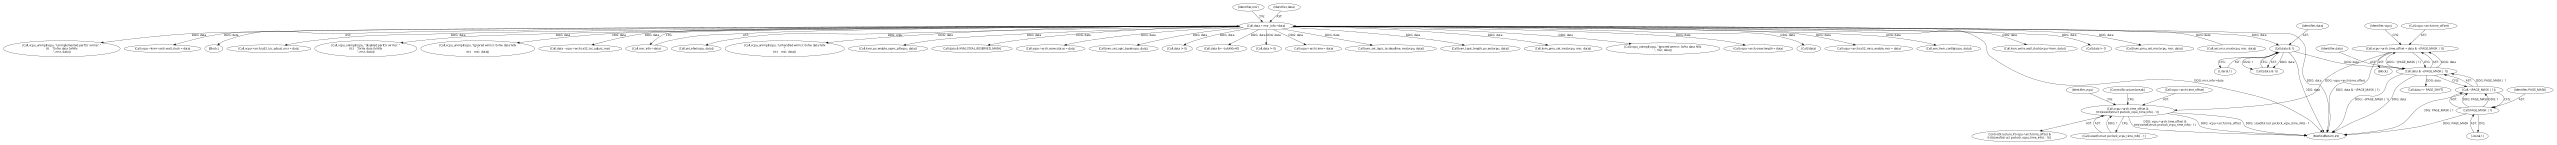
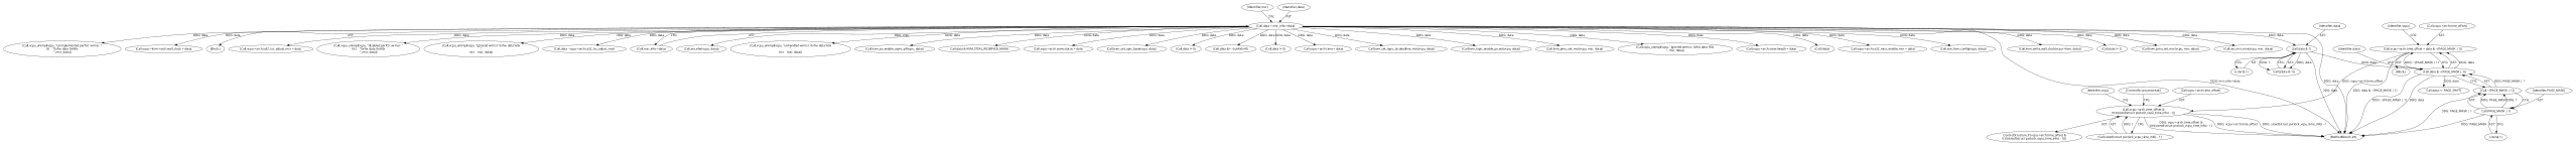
  digraph {
    fontname="Open Sans"
    node [fontname="Open Sans"]
    edge [fontname="Open Sans"]
    n1 [label="(Call,vcpu->arch.time_offset = data & ~(PAGE_MASK | 1))"]
    n2 [label="(Call,data & ~(PAGE_MASK | 1))"]
    n3 [label="(Call,vcpu->arch.time_offset &\n\t\t\t\t(sizeof(struct pvclock_vcpu_time_info) - 1))"]
    n4 [label="(MethodReturn,int)"]
    n5 [label="(Block,)"]
    n6 [label="(Call,~(PAGE_MASK | 1))"]
    n7 [label="(Call,data >> PAGE_SHIFT)"]
    n8 [label="(Call,sizeof(struct pvclock_vcpu_time_info) - 1)"]
    n9 [label="(ControlStructure,if (vcpu->arch.time_offset &\n\t\t\t\t(sizeof(struct pvclock_vcpu_time_info) - 1)))"]
    n10 [label="(Call,PAGE_MASK | 1)"]
    n11 [label="(Call,data & 1)"]
    n12 [label="(Literal,1)"]
    n13 [label="(Call,!(data & 1))"]
    n14 [label="(Call,data = msr_info->data)"]
    n15 [label="(Call,xen_hvm_config(vcpu, data))"]
    n16 [label="(Call,data != 0)"]
    n17 [label="(Call,kvm_pmu_set_msr(vcpu, msr, data))"]
    n18 [label="(Call,kvm_write_wall_clock(vcpu->kvm, data))"]
    n19 [label="(Call,set_msr_mce(vcpu, msr, data))"]
    n20 [label="(Call,vcpu_unimpl(vcpu, \"unimplemented perfctr wrmsr: \"\n\t\t\t    \"0x%x data 0x%llx\n\", msr, data))"]
    n21 [label="(Call,vcpu->kvm->arch.wall_clock = data)"]
    n22 [label="(Block,)"]
    n23 [label="(Call,vcpu->arch.ia32_tsc_adjust_msr = data)"]
    n24 [label="(Call,vcpu_unimpl(vcpu, \"disabled perfctr wrmsr: \"\n\t\t\t\t    \"0x%x data 0x%llx\n\", msr, data))"]
    n25 [label="(Call,vcpu_unimpl(vcpu, \"ignored wrmsr: 0x%x data %llx\n\",\n\t\t\t\t    msr, data))"]
    n26 [label="(Call,data - vcpu->arch.ia32_tsc_adjust_msr)"]
    n27 [label="(Call,msr_info->data)"]
    n28 [label="(Call,set_efer(vcpu, data))"]
    n29 [label="(Call,vcpu_unimpl(vcpu, \"unhandled wrmsr: 0x%x data %llx\n\",\n\t\t\t\t    msr, data))"]
    n30 [label="(Call,kvm_pv_enable_async_pf(vcpu, data))"]
    n31 [label="(Call,data & KVM_STEAL_RESERVED_MASK)"]
    n32 [label="(Call,vcpu->arch.osvw.status = data)"]
    n33 [label="(Call,kvm_set_apic_base(vcpu, data))"]
    n34 [label="(Call,data != 0)"]
    n35 [label="(Call,data &= ~(u64)0x40)"]
    n36 [label="(Call,data != 0)"]
    n37 [label="(Call,vcpu->arch.time = data)"]
    n38 [label="(Call,kvm_set_lapic_tscdeadline_msr(vcpu, data))"]
-   n39 [label="(Call,kvm_lapic_length_pv_eoi(vcpu, data))"]
+   n39 [label="(Call,kvm_lapic_enable_pv_eoi(vcpu, data))"]
    n40 [label="(Call,kvm_pmu_set_msr(vcpu, msr, data))"]
    n41 [label="(Call,vcpu_unimpl(vcpu, \"ignored wrmsr: 0x%x data %llx\n\", msr, data))"]
    n42 [label="(Call,vcpu->arch.osvw.length = data)"]
    n43 [label="(Call,!data)"]
    n44 [label="(Call,vcpu->arch.ia32_misc_enable_msr = data)"]
    n45 [label="(Literal,1)"]
    n46 [label="(Identifier,msr)"]
    n47 [label="(Call,vcpu->arch.time_offset)"]
    n48 [label="(Identifier,data)"]
    n49 [label="(Identifier,data)"]
    n50 [label="(Identifier,vcpu)"]
    n51 [label="(Identifier,vcpu)"]
    n52 [label="(Identifier,data)"]
    n53 [label="(Identifier,PAGE_MASK)"]
    n54 [label="(Call,vcpu->arch.time_offset)"]
    n55 [label="(ControlStructure,break;)"]
    n1 -> n2 [label="CFG: "]
    n1 -> n3 [label="DDG: vcpu->arch.time_offset"]
    n1 -> n4 [label="DDG: data & ~(PAGE_MASK | 1)"]
    n1 -> n5 [label="AST: "]
    n2 -> n1 [label="AST: "]
    n2 -> n1 [label="DDG: data"]
    n2 -> n1 [label="DDG: ~(PAGE_MASK | 1)"]
    n2 -> n4 [label="DDG: ~(PAGE_MASK | 1)"]
    n2 -> n4 [label="DDG: data"]
    n2 -> n6 [label="CFG: "]
    n2 -> n7 [label="DDG: data"]
    n3 -> n4 [label="DDG: vcpu->arch.time_offset &\n\t\t\t\t(sizeof(struct pvclock_vcpu_time_info) - 1)"]
    n3 -> n4 [label="DDG: vcpu->arch.time_offset"]
    n3 -> n4 [label="DDG: sizeof(struct pvclock_vcpu_time_info) - 1"]
    n3 -> n8 [label="CFG: "]
    n3 -> n9 [label="AST: "]
    n6 -> n2 [label="AST: "]
    n6 -> n2 [label="DDG: PAGE_MASK | 1"]
    n6 -> n4 [label="DDG: PAGE_MASK | 1"]
    n6 -> n10 [label="CFG: "]
    n8 -> n3 [label="AST: "]
    n8 -> n3 [label="DDG: 1"]
    n10 -> n4 [label="DDG: PAGE_MASK"]
    n10 -> n6 [label="AST: "]
    n10 -> n6 [label="DDG: PAGE_MASK"]
    n10 -> n6 [label="DDG: 1"]
    n10 -> n45 [label="CFG: "]
    n11 -> n2 [label="DDG: data"]
    n11 -> n4 [label="DDG: data"]
    n11 -> n12 [label="CFG: "]
    n11 -> n13 [label="AST: "]
    n11 -> n13 [label="DDG: data"]
    n11 -> n13 [label="DDG: 1"]
    n12 -> n11 [label="AST: "]
    n13 -> n11 [label="CFG: "]
    n14 -> n4 [label="DDG: msr_info->data"]
    n14 -> n4 [label="DDG: data"]
    n14 -> n11 [label="DDG: data"]
    n14 -> n15 [label="DDG: data"]
    n14 -> n16 [label="DDG: data"]
    n14 -> n17 [label="DDG: data"]
    n14 -> n18 [label="DDG: data"]
-   n19 -> n14 [label="DDG: data"]
+   n14 -> n19 [label="DDG: data"]
    n14 -> n20 [label="DDG: data"]
    n14 -> n21 [label="DDG: data"]
    n14 -> n22 [label="AST: "]
    n14 -> n23 [label="DDG: data"]
    n14 -> n24 [label="DDG: data"]
    n14 -> n25 [label="DDG: data"]
    n14 -> n26 [label="DDG: data"]
    n14 -> n27 [label="CFG: "]
    n14 -> n28 [label="DDG: vcpu"]
    n14 -> n29 [label="DDG: data"]
    n14 -> n30 [label="DDG: data"]
    n14 -> n31 [label="DDG: data"]
    n14 -> n32 [label="DDG: data"]
    n14 -> n33 [label="DDG: data"]
    n14 -> n34 [label="DDG: data"]
    n14 -> n35 [label="DDG: data"]
    n14 -> n36 [label="DDG: data"]
    n14 -> n37 [label="DDG: data"]
    n14 -> n38 [label="DDG: data"]
    n14 -> n39 [label="DDG: data"]
    n14 -> n40 [label="DDG: data"]
    n14 -> n41 [label="DDG: data"]
    n14 -> n42 [label="DDG: data"]
    n14 -> n43 [label="DDG: data"]
    n14 -> n44 [label="DDG: data"]
    n27 -> n14 [label="AST: "]
    n45 -> n10 [label="AST: "]
    n46 -> n14 [label="CFG: "]
    n47 -> n3 [label="AST: "]
    n48 -> n14 [label="AST: "]
    n49 -> n11 [label="AST: "]
    n50 -> n3 [label="CFG: "]
    n51 -> n1 [label="CFG: "]
    n52 -> n2 [label="AST: "]
    n53 -> n10 [label="AST: "]
    n54 -> n1 [label="AST: "]
    n55 -> n3 [label="CFG: "]
  }
